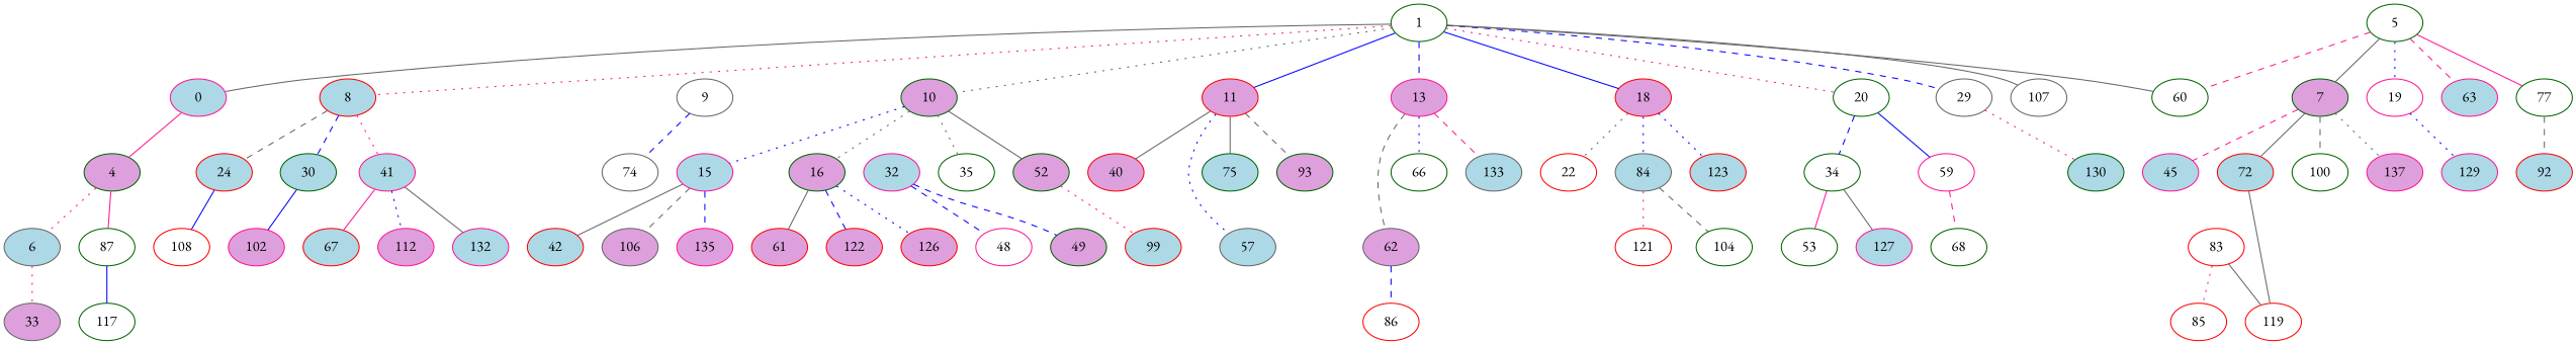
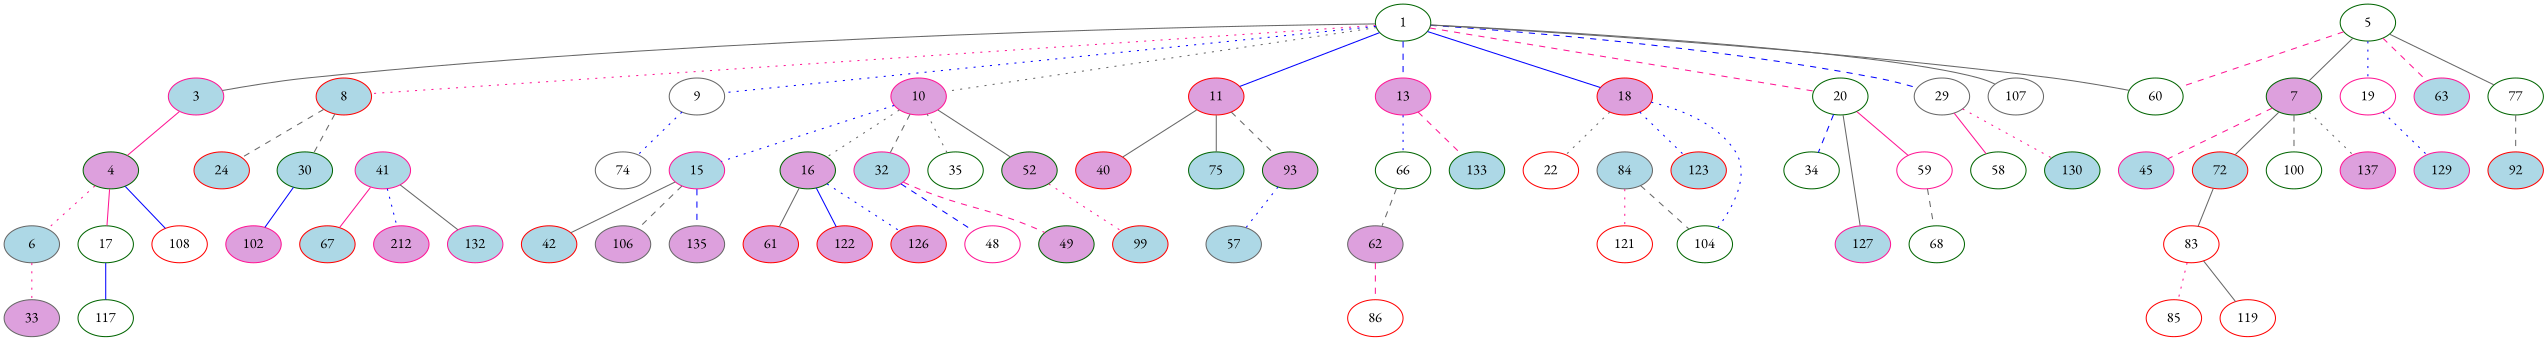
  graph {
    fontname="EB Garamond"
    node [color=darkgreen fillcolor=white fontname="EB Garamond" style=filled]
    edge [color=gray40 fontname="EB Garamond" style=solid]
    1 [super="+2"]
-   3 [color=deeppink fillcolor=lightblue label=0]
+   3 [color=deeppink fillcolor=lightblue]
    8 [color=red fillcolor=lightblue super="+88+31+12"]
    9 [color=gray40]
-   10 [fillcolor=plum]
+   10 [color=deeppink fillcolor=plum]
    11 [color=red fillcolor=plum super="+87+25+14"]
    13 [color=deeppink fillcolor=plum super="+55+115+65"]
    18 [color=red fillcolor=plum super="+64+99"]
    20
    29 [color=gray40 super="+56+46"]
    107 [color=gray40]
    60
    4 [fillcolor=plum]
    5 [super="+44+81+27"]
    7 [fillcolor=plum super="+26"]
    19 [color=deeppink super="+23"]
    63 [color=deeppink fillcolor=lightblue super="+141+136"]
    77
    24 [color=red fillcolor=lightblue super="+80+79"]
    30 [fillcolor=lightblue super="+54+109"]
    41 [color=deeppink fillcolor=lightblue super="+142"]
    n22 [color=gray40 label=74]
    15 [color=deeppink fillcolor=lightblue super="+28+21"]
    16 [fillcolor=plum super="+38+145"]
    32 [color=deeppink fillcolor=lightblue]
    35 [super="+69"]
    52 [fillcolor=plum super="+70"]
    40 [color=red fillcolor=plum]
    57 [color=gray40 fillcolor=lightblue]
    75 [fillcolor=lightblue super="+76"]
    93 [fillcolor=plum super="+113"]
    62 [color=gray40 fillcolor=plum super="+74"]
    66
-   133 [color=gray40 fillcolor=lightblue]
+   133 [fillcolor=lightblue]
    22 [color=red]
    84 [color=gray40 fillcolor=lightblue super="+98"]
    123 [color=red fillcolor=lightblue]
    34 [super="+36"]
    59 [color=deeppink]
+   58
    130 [fillcolor=lightblue]
    6 [color=gray40 fillcolor=lightblue]
-   17 [label=87]
+   17
    33 [color=gray40 fillcolor=plum]
    117
    45 [color=deeppink fillcolor=lightblue super="+78"]
    72 [color=red fillcolor=lightblue super="+140"]
    100 [super="+103"]
    137 [color=deeppink fillcolor=plum]
    129 [color=deeppink fillcolor=lightblue]
    92 [color=red fillcolor=lightblue]
    83 [color=red]
    108 [color=red]
    102 [color=deeppink fillcolor=plum super="+120"]
    67 [color=red fillcolor=lightblue super="+125"]
-   112 [color=deeppink fillcolor=plum]
+   112 [color=deeppink fillcolor=plum label=212]
    132 [color=deeppink fillcolor=lightblue]
    42 [color=red fillcolor=lightblue]
    106 [color=gray40 fillcolor=plum]
-   135 [color=deeppink fillcolor=plum]
+   135 [color=gray40 fillcolor=plum]
    61 [color=red fillcolor=plum super="+91+97"]
    122 [color=red fillcolor=plum]
    126 [color=red fillcolor=plum]
    48 [color=deeppink super="+148"]
    49 [fillcolor=plum]
    n66 [color=red fillcolor=lightblue label=99]
    86 [color=red super="+131"]
    104
    121 [color=red]
-   53 [super="+94"]
    127 [color=deeppink fillcolor=lightblue]
    68 [super="+111+73"]
    85 [color=red]
    119 [color=red super="+143"]
    1 -- 3
    1 -- 8 [color=deeppink style=dotted]
+   1 -- 9 [color=blue style=dotted]
    1 -- 10 [style=dotted]
    1 -- 11 [color=blue]
    1 -- 13 [color=blue style=dashed]
    1 -- 18 [color=blue]
-   1 -- 20 [color=deeppink style=dotted]
+   1 -- 20 [color=deeppink style=dashed]
    1 -- 29 [color=blue style=dashed]
    1 -- 107
    1 -- 60
    3 -- 4 [color=deeppink]
    8 -- 24 [style=dashed]
-   8 -- 30 [color=blue style=dashed]
-   8 -- 41 [color=deeppink style=dotted]
-   9 -- n22 [color=blue style=dashed]
+   8 -- 30 [style=dashed]
+   9 -- n22 [color=blue style=dotted]
    10 -- 15 [color=blue style=dotted]
    10 -- 16 [style=dotted]
+   10 -- 32 [style=dashed]
    10 -- 35 [style=dotted]
    10 -- 52
    11 -- 40
-   11 -- 57 [color=blue style=dotted]
+   93 -- 57 [color=blue style=dotted]
    11 -- 75
    11 -- 93 [style=dashed]
-   13 -- 62 [style=dashed]
+   66 -- 62 [style=dashed]
    13 -- 66 [color=blue style=dotted]
    13 -- 133 [color=deeppink style=dashed]
    18 -- 22 [style=dotted]
-   18 -- 84 [color=blue style=dotted]
+   18 -- 104 [color=blue style=dotted]
    18 -- 123 [color=blue style=dotted]
    20 -- 34 [color=blue style=dashed]
-   20 -- 59 [color=blue]
+   20 -- 59 [color=deeppink]
+   29 -- 58 [color=deeppink]
    29 -- 130 [color=deeppink style=dotted]
    4 -- 6 [color=deeppink style=dotted]
    4 -- 17 [color=deeppink]
    5 -- 60 [color=deeppink style=dashed]
    5 -- 7
    5 -- 19 [color=blue style=dotted]
    5 -- 63 [color=deeppink style=dashed]
-   5 -- 77 [color=deeppink]
+   5 -- 77
    7 -- 45 [color=deeppink style=dashed]
    7 -- 72
    7 -- 100 [style=dashed]
    7 -- 137 [style=dotted]
    19 -- 129 [color=blue style=dotted]
    77 -- 92 [style=dashed]
-   24 -- 108 [color=blue]
+   4 -- 108 [color=blue]
    30 -- 102 [color=blue]
    41 -- 67 [color=deeppink]
    41 -- 112 [color=blue style=dotted]
    41 -- 132
    15 -- 42
    15 -- 106 [style=dashed]
    15 -- 135 [color=blue style=dashed]
    16 -- 61
-   16 -- 122 [color=blue style=dashed]
+   16 -- 122 [color=blue]
    16 -- 126 [color=blue style=dotted]
    32 -- 48 [color=blue style=dashed]
-   32 -- 49 [color=blue style=dashed]
+   32 -- 49 [color=deeppink style=dashed]
    52 -- n66 [color=deeppink style=dotted]
-   62 -- 86 [color=blue style=dashed]
+   62 -- 86 [color=deeppink style=dashed]
    84 -- 104 [style=dashed]
    84 -- 121 [color=deeppink style=dotted]
-   34 -- 53 [color=deeppink]
-   34 -- 127
-   59 -- 68 [color=deeppink style=dashed]
+   20 -- 127
+   59 -- 68 [style=dashed]
    6 -- 33 [color=deeppink style=dotted]
    17 -- 117 [color=blue]
-   72 -- 119
+   72 -- 83
    83 -- 85 [color=deeppink style=dotted]
    83 -- 119
  }
